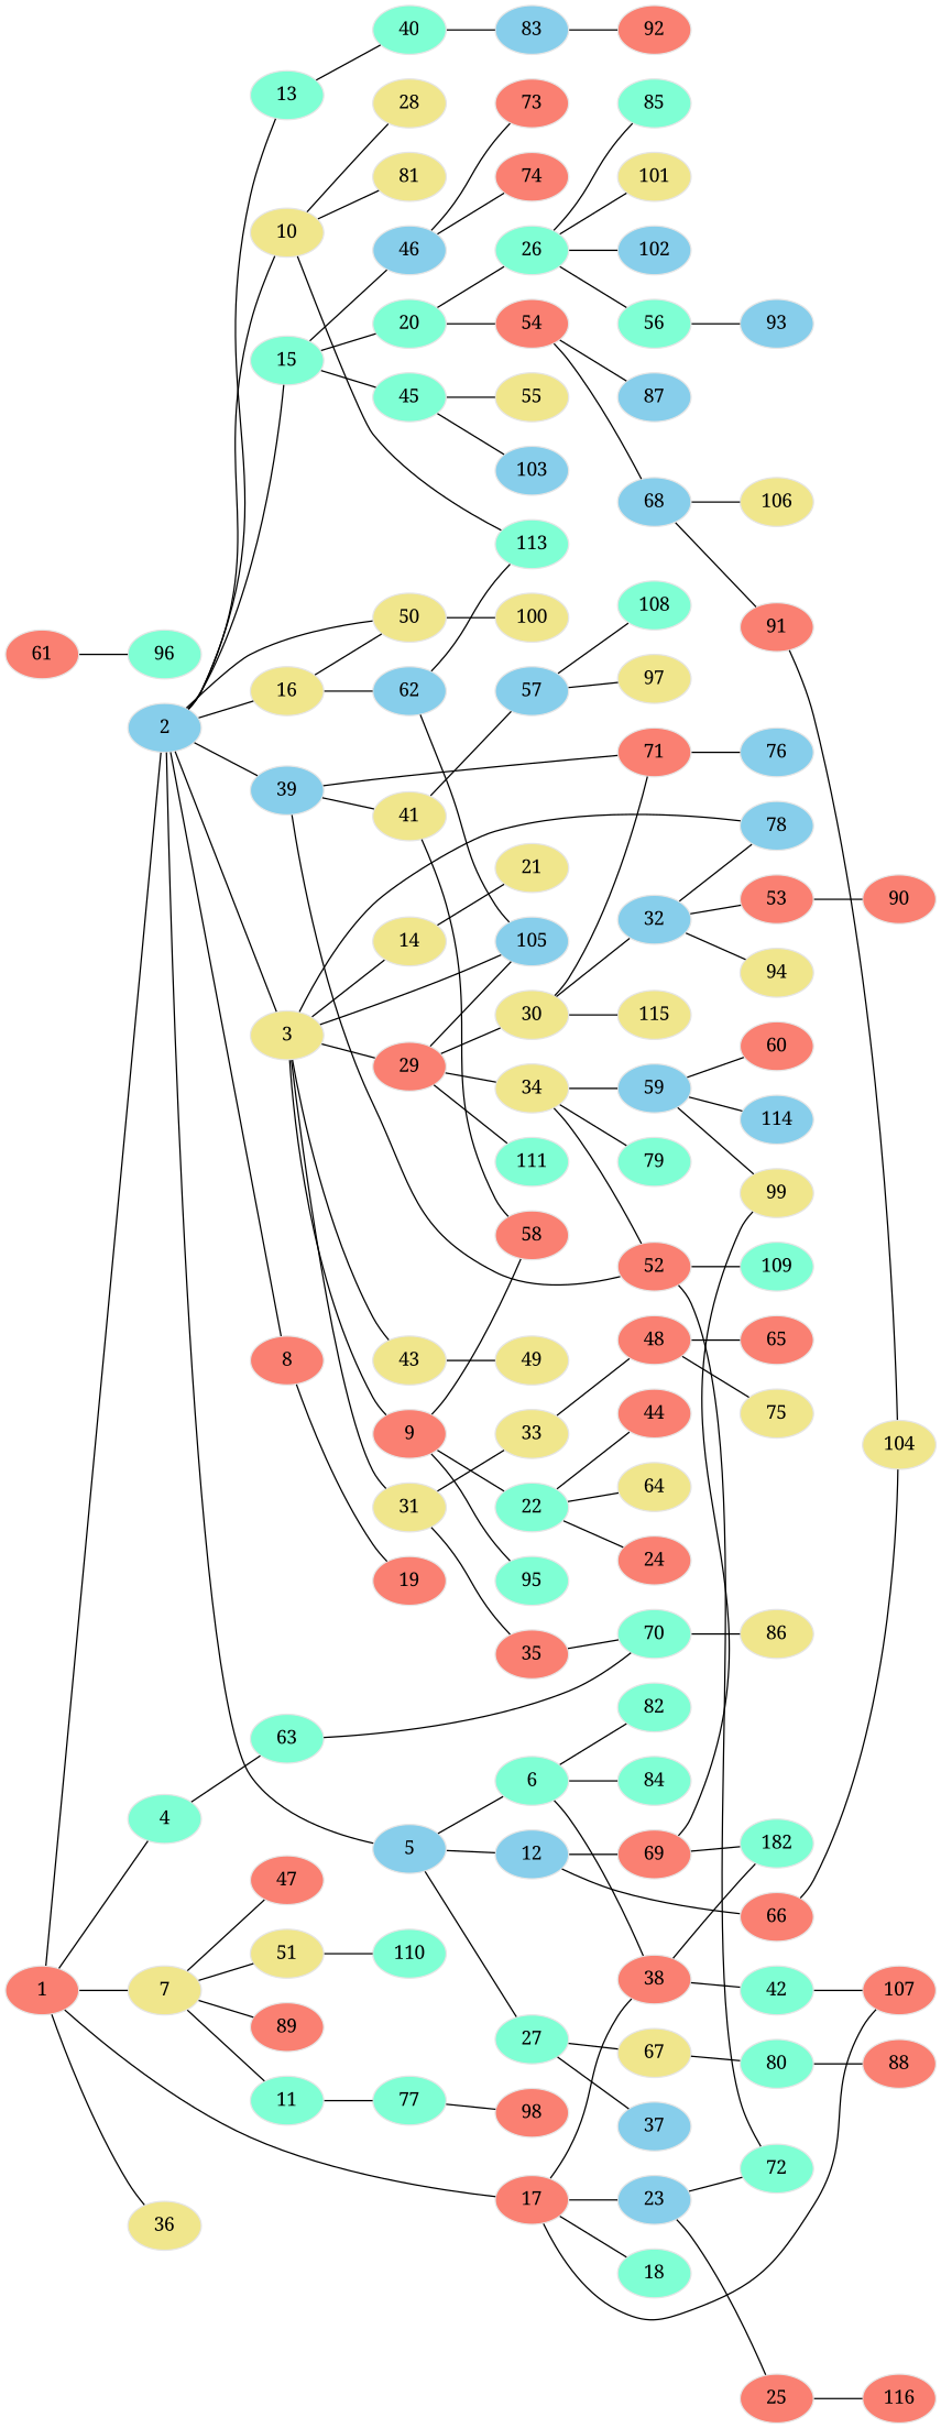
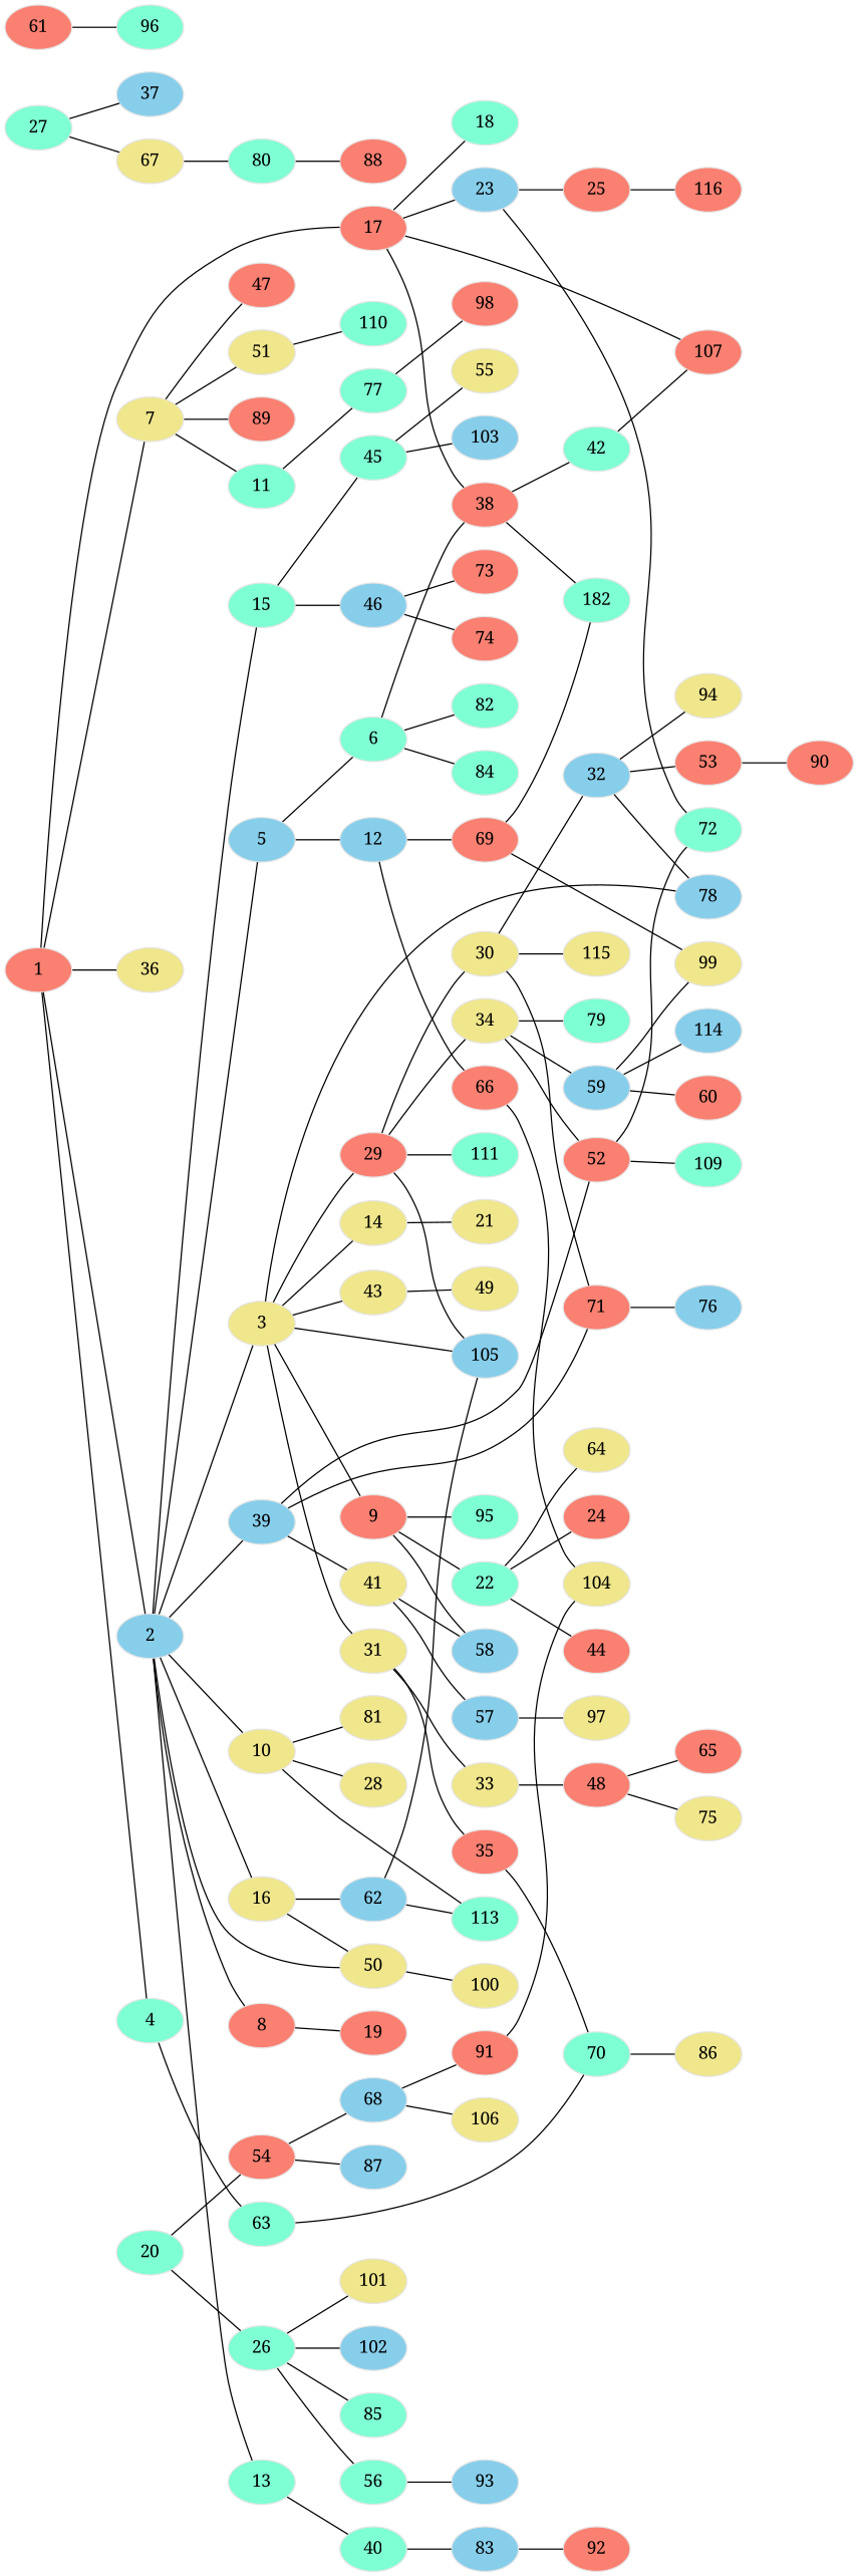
  graph {
    fontname="Noto Serif"
    rankdir=LR
    node [color=gray90 fillcolor=salmon fontname="Noto Serif" style=filled]
    edge [fontname="Noto Serif"]
    2 [fillcolor=skyblue]
    1
    4 [fillcolor=aquamarine]
    7 [fillcolor=khaki]
    17
    36 [fillcolor=khaki]
    3 [fillcolor=khaki]
    5 [fillcolor=skyblue]
    8
    10 [fillcolor=khaki]
    13 [fillcolor=aquamarine]
    15 [fillcolor=aquamarine]
    16 [fillcolor=khaki]
    39 [fillcolor=skyblue]
    50 [fillcolor=khaki]
    63 [fillcolor=aquamarine]
    11 [fillcolor=aquamarine]
    47
    51 [fillcolor=khaki]
    89
    38
    18 [fillcolor=aquamarine]
    23 [fillcolor=skyblue]
    107
    9
    14 [fillcolor=khaki]
    29
    31 [fillcolor=khaki]
    43 [fillcolor=khaki]
    78 [fillcolor=skyblue]
    105 [fillcolor=skyblue]
    6 [fillcolor=aquamarine]
    12 [fillcolor=skyblue]
    27 [fillcolor=aquamarine]
    19
    28 [fillcolor=khaki]
    81 [fillcolor=khaki]
    113 [fillcolor=aquamarine]
    40 [fillcolor=aquamarine]
    20 [fillcolor=aquamarine]
    45 [fillcolor=aquamarine]
    46 [fillcolor=skyblue]
    62 [fillcolor=skyblue]
    71
    52
    41 [fillcolor=khaki]
    100 [fillcolor=khaki]
    22 [fillcolor=aquamarine]
-   58
+   58 [fillcolor=skyblue]
    95 [fillcolor=aquamarine]
    21 [fillcolor=khaki]
    30 [fillcolor=khaki]
    34 [fillcolor=khaki]
    111 [fillcolor=aquamarine]
    33 [fillcolor=khaki]
    35
    49 [fillcolor=khaki]
    70 [fillcolor=aquamarine]
    82 [fillcolor=aquamarine]
    84 [fillcolor=aquamarine]
    66
    69
    37 [fillcolor=skyblue]
    67 [fillcolor=khaki]
    42 [fillcolor=aquamarine]
    n66 [fillcolor=aquamarine label=182]
    77 [fillcolor=aquamarine]
    110 [fillcolor=aquamarine]
    24
    44
    64 [fillcolor=khaki]
    98
    104 [fillcolor=khaki]
    99 [fillcolor=khaki]
    83 [fillcolor=skyblue]
    26 [fillcolor=aquamarine]
    54
    55 [fillcolor=khaki]
    103 [fillcolor=skyblue]
    73
    74
    25
    72 [fillcolor=aquamarine]
    96 [fillcolor=aquamarine]
    61
    56 [fillcolor=aquamarine]
    85 [fillcolor=aquamarine]
    101 [fillcolor=khaki]
    102 [fillcolor=skyblue]
    68 [fillcolor=skyblue]
    87 [fillcolor=skyblue]
    116
    93 [fillcolor=skyblue]
    80 [fillcolor=aquamarine]
    32 [fillcolor=skyblue]
    115 [fillcolor=khaki]
    59 [fillcolor=skyblue]
    79 [fillcolor=aquamarine]
    53
    94 [fillcolor=khaki]
    76 [fillcolor=skyblue]
    48
    90
    65
    75 [fillcolor=khaki]
    109 [fillcolor=aquamarine]
    60
    114 [fillcolor=skyblue]
    86 [fillcolor=khaki]
    57 [fillcolor=skyblue]
    92
    97 [fillcolor=khaki]
-   108 [fillcolor=aquamarine]
    91
    106 [fillcolor=khaki]
    88
    2 -- 3
    2 -- 5
    2 -- 8
    2 -- 10
    2 -- 13
    2 -- 15
    2 -- 16
    2 -- 39
    2 -- 50
    1 -- 2
    1 -- 4
    1 -- 7
    1 -- 17
    1 -- 36
    4 -- 63
    7 -- 11
    7 -- 47
    7 -- 51
    7 -- 89
    17 -- 38
    17 -- 18
    17 -- 23
    17 -- 107
    3 -- 9
    3 -- 14
    3 -- 29
    3 -- 31
    3 -- 43
    3 -- 78
    3 -- 105
    5 -- 6
    5 -- 12
-   5 -- 27
    8 -- 19
    10 -- 28
    10 -- 81
    10 -- 113
    13 -- 40
-   15 -- 20
    15 -- 45
    15 -- 46
    16 -- 50
    16 -- 62
    39 -- 71
    39 -- 52
    39 -- 41
    50 -- 100
    63 -- 70
    11 -- 77
    51 -- 110
    38 -- 42
    38 -- n66
    23 -- 25
    23 -- 72
    9 -- 22
    9 -- 58
    9 -- 95
    14 -- 21
    29 -- 105
    29 -- 30
    29 -- 34
    29 -- 111
    31 -- 33
    31 -- 35
    43 -- 49
    6 -- 38
    6 -- 82
    6 -- 84
    12 -- 66
    12 -- 69
    27 -- 37
    27 -- 67
    40 -- 83
    20 -- 26
    20 -- 54
    45 -- 55
    45 -- 103
    46 -- 73
    46 -- 74
    62 -- 105
    62 -- 113
    71 -- 76
    52 -- 72
    52 -- 109
    41 -- 58
    41 -- 57
    22 -- 24
    22 -- 44
    22 -- 64
    30 -- 71
    30 -- 32
    30 -- 115
    34 -- 52
    34 -- 59
    34 -- 79
    33 -- 48
    35 -- 70
    70 -- 86
    66 -- 104
    69 -- n66
    69 -- 99
    67 -- 80
    42 -- 107
    77 -- 98
    83 -- 92
    26 -- 56
    26 -- 85
    26 -- 101
    26 -- 102
    54 -- 68
    54 -- 87
    25 -- 116
    61 -- 96
    56 -- 93
    68 -- 91
    68 -- 106
    80 -- 88
    32 -- 78
    32 -- 53
    32 -- 94
    59 -- 99
    59 -- 60
    59 -- 114
    53 -- 90
    48 -- 65
    48 -- 75
    57 -- 97
-   57 -- 108
    91 -- 104
  }
